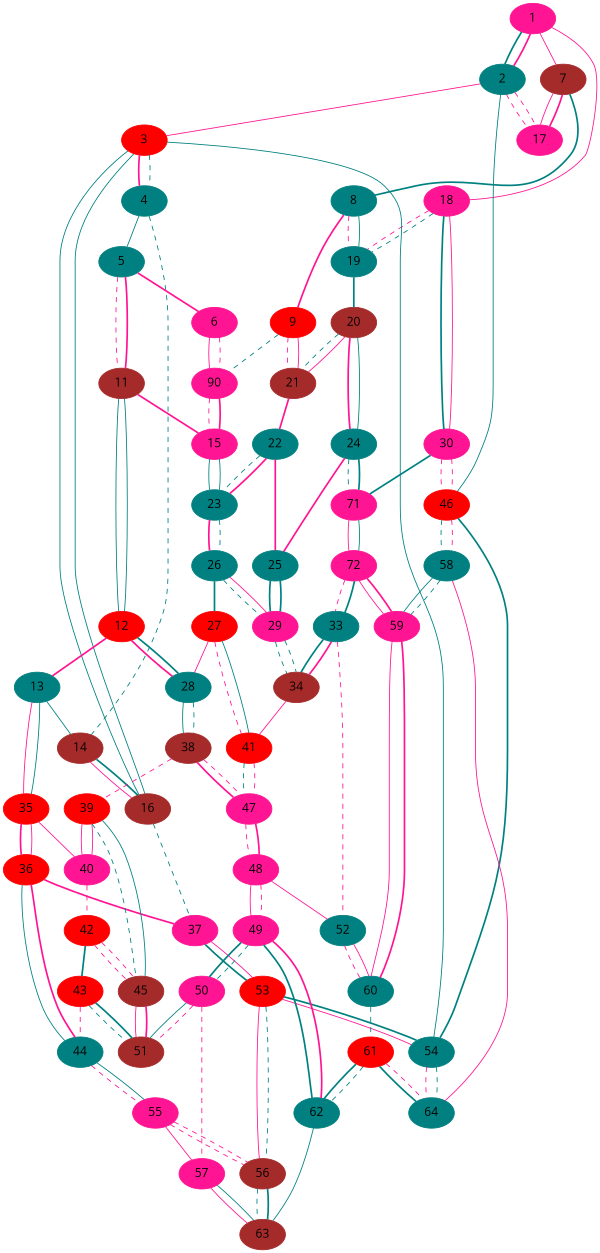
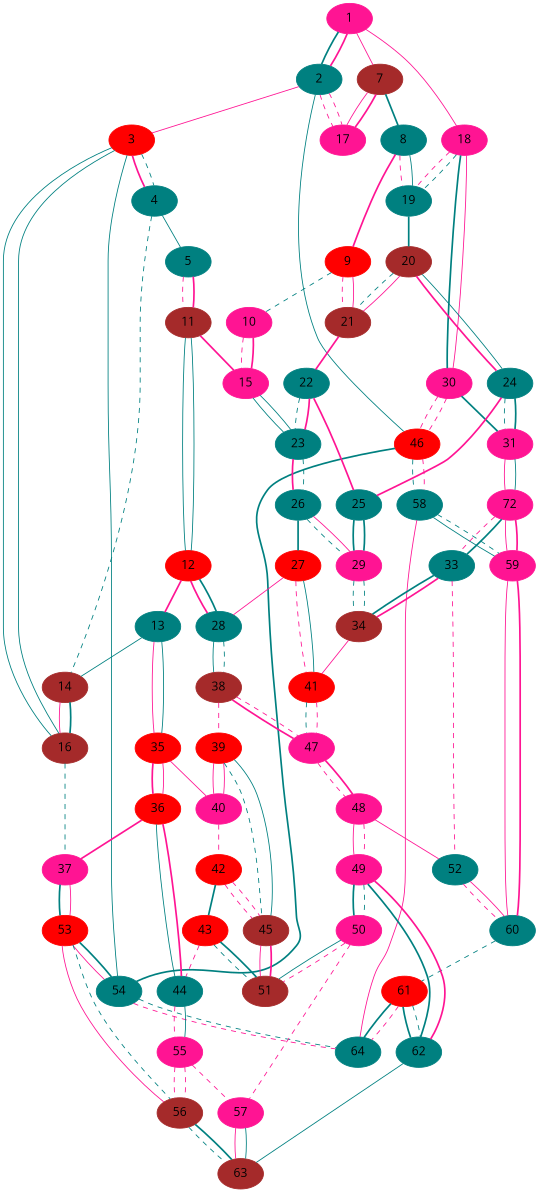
  graph {
    fontname="Open Sans"
    node [color=teal fontname="Open Sans" style=filled]
    edge [color=deeppink fontname="Open Sans" style=dashed]
    1 [color=deeppink]
    2
    7 [color=brown]
    18 [color=deeppink]
    3 [color=red]
    17 [color=deeppink]
    46 [color=red]
    8
    4
    16 [color=brown]
    54
    58
    5
    14 [color=brown]
    37 [color=deeppink]
    64
-   6 [color=deeppink]
    11 [color=brown]
-   10 [color=deeppink label=90]
+   10 [color=deeppink]
    15 [color=deeppink]
    12 [color=red]
    9 [color=red]
    19
    21 [color=brown]
    20 [color=brown]
    22
    23
    13
    28
    35 [color=red]
    38 [color=brown]
    36 [color=red]
    40 [color=deeppink]
    26
    53 [color=red]
    30 [color=deeppink]
-   31 [color=deeppink label=71]
+   31 [color=deeppink]
    24
    25
    29 [color=deeppink]
    27 [color=red]
    n42 [color=deeppink label=72]
    34 [color=brown]
    41 [color=red]
    47 [color=deeppink]
    39 [color=red]
    33
    59 [color=deeppink]
    52
    60
    44
    42 [color=red]
    55 [color=deeppink]
    56 [color=brown]
    45 [color=brown]
    48 [color=deeppink]
    51 [color=brown]
    43 [color=red]
    57 [color=deeppink]
    49 [color=deeppink]
    50 [color=deeppink]
    62
    63 [color=brown]
    61 [color=red]
    1 -- 2 [color=teal style=bold]
    1 -- 2 [style=bold]
    1 -- 7 [style=solid]
    1 -- 18 [style=solid]
    2 -- 3 [style=solid]
    2 -- 17
    2 -- 17
    2 -- 46 [color=teal style=solid]
    7 -- 17 [style=solid]
    7 -- 17 [style=bold]
    7 -- 8 [color=teal style=bold]
    18 -- 19
    18 -- 19 [color=teal]
    18 -- 30 [color=teal style=bold]
    18 -- 30 [style=solid]
    3 -- 4 [style=bold]
    3 -- 4 [color=teal]
    3 -- 16 [color=teal style=solid]
    3 -- 16 [color=teal style=solid]
    3 -- 54 [color=teal style=solid]
    46 -- 54 [color=teal style=bold]
    46 -- 58 [color=teal]
    46 -- 58
    8 -- 9 [style=bold]
    8 -- 19
    8 -- 19 [color=teal style=solid]
    4 -- 5 [color=teal style=solid]
    4 -- 14 [color=teal]
    16 -- 37 [color=teal]
    54 -- 64
    54 -- 64 [color=teal]
    58 -- 64 [style=solid]
    58 -- 59 [color=teal style=solid]
    58 -- 59 [color=teal]
-   5 -- 6 [style=bold]
    5 -- 11
    5 -- 11 [style=bold]
    14 -- 16 [style=solid]
    14 -- 16 [color=teal style=bold]
    37 -- 53 [color=teal style=bold]
    37 -- 53 [style=solid]
-   6 -- 10 [style=solid]
-   6 -- 10
    11 -- 15 [style=bold]
    11 -- 12 [color=teal style=solid]
    11 -- 12 [color=teal style=solid]
    10 -- 15
    10 -- 15 [style=bold]
    15 -- 23 [color=teal style=solid]
    15 -- 23 [color=teal style=solid]
    12 -- 13 [style=bold]
    12 -- 28 [style=bold]
    12 -- 28 [color=teal style=bold]
    9 -- 10 [color=teal]
    9 -- 21
    9 -- 21 [style=solid]
    19 -- 20 [color=teal style=bold]
    21 -- 22 [style=bold]
    20 -- 21 [color=teal]
    20 -- 21 [style=solid]
    20 -- 24 [style=bold]
    20 -- 24 [color=teal style=solid]
    22 -- 23 [color=teal]
    22 -- 23 [style=bold]
    22 -- 25 [style=bold]
    23 -- 26 [style=bold]
    23 -- 26 [color=teal]
    13 -- 14 [color=teal style=solid]
    13 -- 35 [style=solid]
    13 -- 35 [color=teal style=solid]
    28 -- 38 [color=teal style=solid]
    28 -- 38 [color=teal]
    35 -- 36 [style=bold]
    35 -- 36 [style=solid]
    35 -- 40 [style=solid]
    38 -- 47 [style=bold]
    38 -- 47
    38 -- 39
    36 -- 37 [style=bold]
    36 -- 44 [color=teal style=solid]
    36 -- 44 [style=bold]
    40 -- 42
    26 -- 29 [color=teal]
    26 -- 29 [style=solid]
    26 -- 27 [color=teal style=bold]
    53 -- 54 [style=solid]
    53 -- 54 [color=teal style=bold]
    53 -- 56 [style=solid]
    53 -- 56 [color=teal]
    30 -- 46
    30 -- 46
    30 -- 31 [color=teal style=bold]
    31 -- n42 [style=solid]
    31 -- n42 [color=teal style=solid]
    24 -- 31 [color=teal]
    24 -- 31 [color=teal style=bold]
    24 -- 25 [style=bold]
    25 -- 29 [color=teal style=bold]
    25 -- 29 [color=teal style=bold]
    29 -- 34 [color=teal]
    29 -- 34 [color=teal]
    27 -- 28 [style=solid]
    27 -- 41
    27 -- 41 [color=teal style=solid]
    n42 -- 33
    n42 -- 33 [color=teal style=bold]
    n42 -- 59 [style=solid]
    n42 -- 59 [style=bold]
    34 -- 41 [style=solid]
    41 -- 47 [color=teal]
    41 -- 47
    47 -- 48
    47 -- 48 [style=bold]
    39 -- 40 [style=solid]
    39 -- 40 [style=solid]
    39 -- 45 [color=teal]
    39 -- 45 [color=teal style=solid]
    33 -- 34 [color=teal style=bold]
    33 -- 34 [style=bold]
    33 -- 52
    59 -- 60 [style=solid]
    59 -- 60 [style=bold]
    52 -- 60
    52 -- 60 [style=solid]
    60 -- 61 [color=teal]
    44 -- 55
    44 -- 55 [color=teal style=solid]
    42 -- 45
    42 -- 45
    42 -- 43 [color=teal style=bold]
    55 -- 56
    55 -- 56
-   55 -- 57 [style=solid]
+   55 -- 57
    56 -- 63 [color=teal]
    56 -- 63 [color=teal style=bold]
    45 -- 51 [style=solid]
    45 -- 51 [style=bold]
    48 -- 52 [style=solid]
    48 -- 49 [style=solid]
    48 -- 49
    43 -- 44
    43 -- 51 [color=teal]
    43 -- 51 [color=teal style=bold]
    57 -- 63 [style=solid]
    57 -- 63 [color=teal style=solid]
    49 -- 50 [color=teal style=bold]
    49 -- 50 [color=teal]
    49 -- 62 [color=teal style=bold]
    49 -- 62 [style=bold]
    50 -- 51 [color=teal style=solid]
    50 -- 51
    50 -- 57
    62 -- 63 [color=teal style=solid]
    61 -- 64 [color=teal style=bold]
    61 -- 64
    61 -- 62 [color=teal style=bold]
    61 -- 62 [color=teal]
  }
